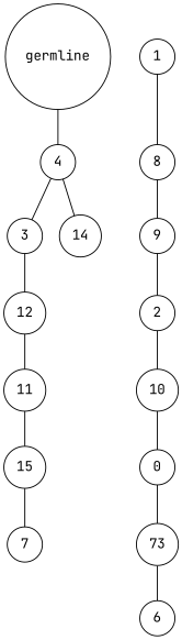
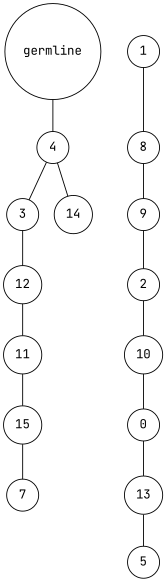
  graph {
    fontname="JetBrains Mono"
    rankdir=UD
    splines=line
    node [fontname="JetBrains Mono" shape=circle]
    edge [fontname="JetBrains Mono"]
    n1 [label=germline]
    n2 [label=4]
    n3 [label=3]
    n4 [label=14]
    n5 [label=12]
    n6 [label=1]
    n7 [label=8]
    n8 [label=11]
    n9 [label=9]
    n10 [label=2]
    n11 [label=10]
    n12 [label=15]
    n13 [label=7]
    n14 [label=0]
-   n15 [label=73]
-   n16 [label=6]
+   n15 [label=13]
+   n16 [label=5]
    n1 -- n2
    n2 -- n3
    n2 -- n4
    n3 -- n5
    n5 -- n8
    n6 -- n7
    n7 -- n9
    n8 -- n12
    n9 -- n10
    n10 -- n11
    n11 -- n14
    n12 -- n13
    n14 -- n15
    n15 -- n16
  }
